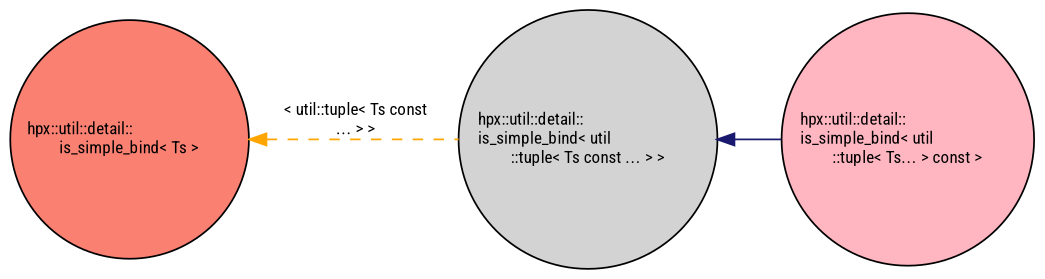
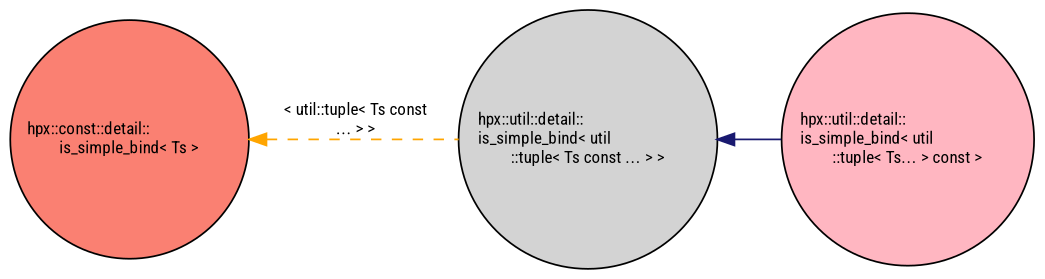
  digraph {
    rankdir=LR
    fontname="Roboto Condensed"
    node [color=black fontname="Roboto Condensed" fontsize=10 shape=circle style=filled]
    edge [dir=back fontname="Roboto Condensed" fontsize=10 labelfontname=Helvetica labelfontsize=10]
-   n1 [fillcolor=salmon fontcolor=black height=0.2 label="hpx::util::detail::\lis_simple_bind\< Ts \>" width=0.4]
+   n1 [fillcolor=salmon fontcolor=black height=0.2 label="hpx::const::detail::\lis_simple_bind\< Ts \>" width=0.4]
    n2 [fillcolor=lightgrey height=0.2 label="hpx::util::detail::\lis_simple_bind\< util\l::tuple\< Ts const ... \> \>" width=0.4]
    n3 [fillcolor=lightpink height=0.2 label="hpx::util::detail::\lis_simple_bind\< util\l::tuple\< Ts... \> const \>" width=0.4]
    n1 -> n2 [color=orange label=" \< util::tuple\< Ts const\l ... \> \>" style=dashed]
    n2 -> n3 [color=midnightblue style=solid]
  }
